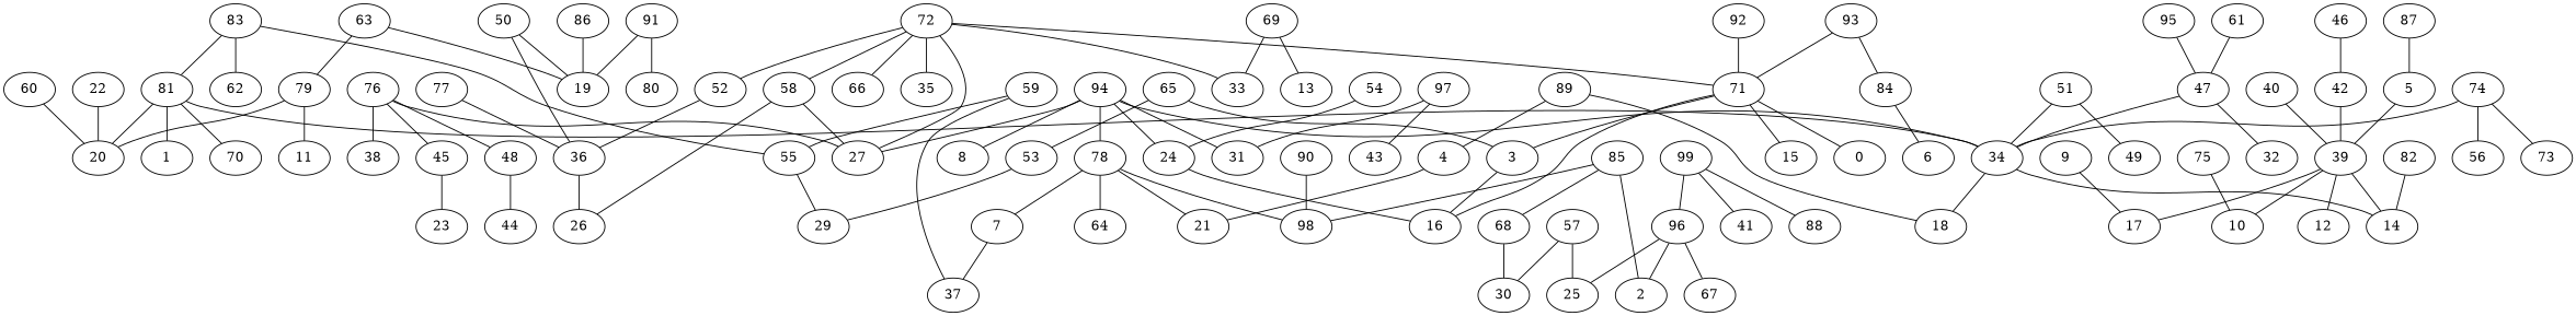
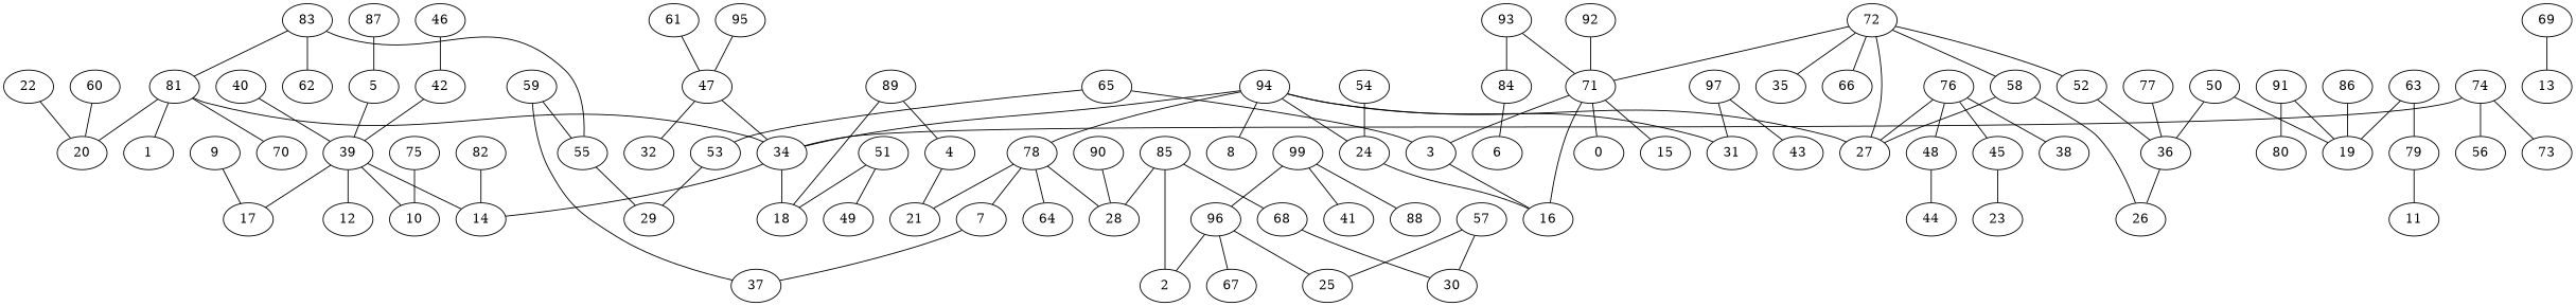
  digraph {
    edge [color=black dir=none]
    53
    29
    50
    93
    36
    19
    9
    17
    65
    3
    16
    46
    42
    39
    79
    11
    20
    77
    26
    14
    12
    10
    87
    5
    60
    82
    61
    47
    34
    32
    99
    41
    88
    96
    2
    25
    67
    78
    21
    7
    64
-   28 [label=98]
+   28
    37
    22
    85
    68
    30
    52
    24
    57
    45
    23
    97
    43
    31
    72
    35
    66
-   33
    71
    27
    58
    0
    15
    76
    38
    48
    44
    90
    83
    55
    62
    81
    70
    1
    92
    94
    8
    18
    89
    4
    40
    59
    54
    95
    69
    13
    84
    6
    91
    80
    86
    63
    51
    49
    74
    56
    73
    75
    subgraph sub_1 {
      53
      29
      50
      93
      36
      19
      9
      17
      65
      3
      16
      46
      42
      39
      79
      11
      20
      77
      26
      14
      12
      10
      87
      5
      60
      82
      61
      47
      34
      32
      99
      41
      88
      96
      2
      25
      67
      78
      21
      7
      64
      28
      37
      22
      85
      68
      30
      52
      24
      57
      45
      23
      97
      43
      31
      72
      35
      66
-     33
      71
      27
      58
      0
      15
      76
      38
      48
      44
      90
      83
      55
      62
      81
      70
      1
      92
      94
      8
      18
      89
      4
      40
      59
      54
      95
      69
      13
      84
      6
      91
      80
      86
      63
      51
      49
      74
      56
      73
      75
    }
    53 -> 29
    50 -> 36
    50 -> 19
    93 -> 71
    93 -> 84
    36 -> 26
    9 -> 17
    65 -> 53
    65 -> 3
    3 -> 16
    46 -> 42
    42 -> 39
    39 -> 17
    39 -> 14
    39 -> 12
    39 -> 10
    79 -> 11
-   79 -> 20
    77 -> 36
    87 -> 5
    5 -> 39
    60 -> 20
    82 -> 14
    61 -> 47
    47 -> 34
    47 -> 32
    34 -> 14
    34 -> 18
    99 -> 41
    99 -> 88
    99 -> 96
    96 -> 2
    96 -> 25
    96 -> 67
    78 -> 21
    78 -> 7
    78 -> 64
    78 -> 28
    7 -> 37
    22 -> 20
    85 -> 2
    85 -> 28
    85 -> 68
    68 -> 30
    52 -> 36
    24 -> 16
    57 -> 25
    57 -> 30
    45 -> 23
    97 -> 43
    97 -> 31
    72 -> 52
    72 -> 35
    72 -> 66
-   72 -> 33
    72 -> 71
    72 -> 27
    72 -> 58
    71 -> 3
    71 -> 16
    71 -> 0
    71 -> 15
    58 -> 26
    58 -> 27
    76 -> 45
    76 -> 27
    76 -> 38
    76 -> 48
    48 -> 44
    90 -> 28
    83 -> 55
    83 -> 62
    83 -> 81
    55 -> 29
    81 -> 20
    81 -> 34
    81 -> 70
    81 -> 1
    92 -> 71
    94 -> 34
    94 -> 78
    94 -> 24
    94 -> 31
    94 -> 27
    94 -> 8
    89 -> 18
    89 -> 4
    4 -> 21
    40 -> 39
    59 -> 37
    59 -> 55
    54 -> 24
    95 -> 47
-   69 -> 33
    69 -> 13
    84 -> 6
    91 -> 19
    91 -> 80
    86 -> 19
    63 -> 19
    63 -> 79
-   51 -> 34
+   51 -> 18
    51 -> 49
    74 -> 34
    74 -> 56
    74 -> 73
    75 -> 10
  }
